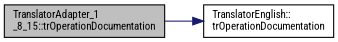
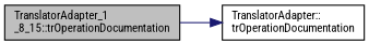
  digraph {
    rankdir=LR
    fontname="Roboto Condensed"
    node [color=black fontname="Roboto Condensed" fontsize=10 shape=record style=filled]
    n1 [fillcolor=grey75 fontcolor=black height=0.2 label="TranslatorAdapter_1\l_8_15::trOperationDocumentation" width=0.4]
-   n2 [fillcolor=white height=0.2 label="TranslatorEnglish::\ltrOperationDocumentation" width=0.4]
+   n2 [fillcolor=white height=0.2 label="TranslatorAdapter::\ltrOperationDocumentation" width=0.4]
    n1 -> n2 [color=midnightblue fontname="Roboto Condensed" fontsize=10 labelfontname=Helvetica labelfontsize=10 style=solid]
  }
